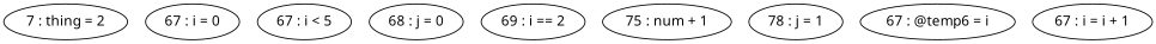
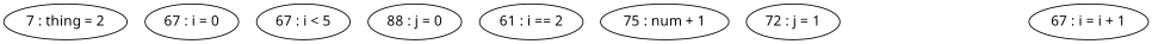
  digraph {
    fontname="Noto Sans"
    node [fontname="Noto Sans"]
    "7 : thing = 2"
    "67 : i = 0"
    "67 : i < 5"
-   "68 : j = 0"
-   "69 : i == 2"
+   "68 : j = 0" [label="88 : j = 0"]
+   "69 : i == 2" [label="61 : i == 2"]
    "75 : num + 1"
-   "72 : j = 1" [label="78 : j = 1"]
-   "67 : @temp6 = i"
+   "72 : j = 1"
    "67 : i = i + 1"
  }
